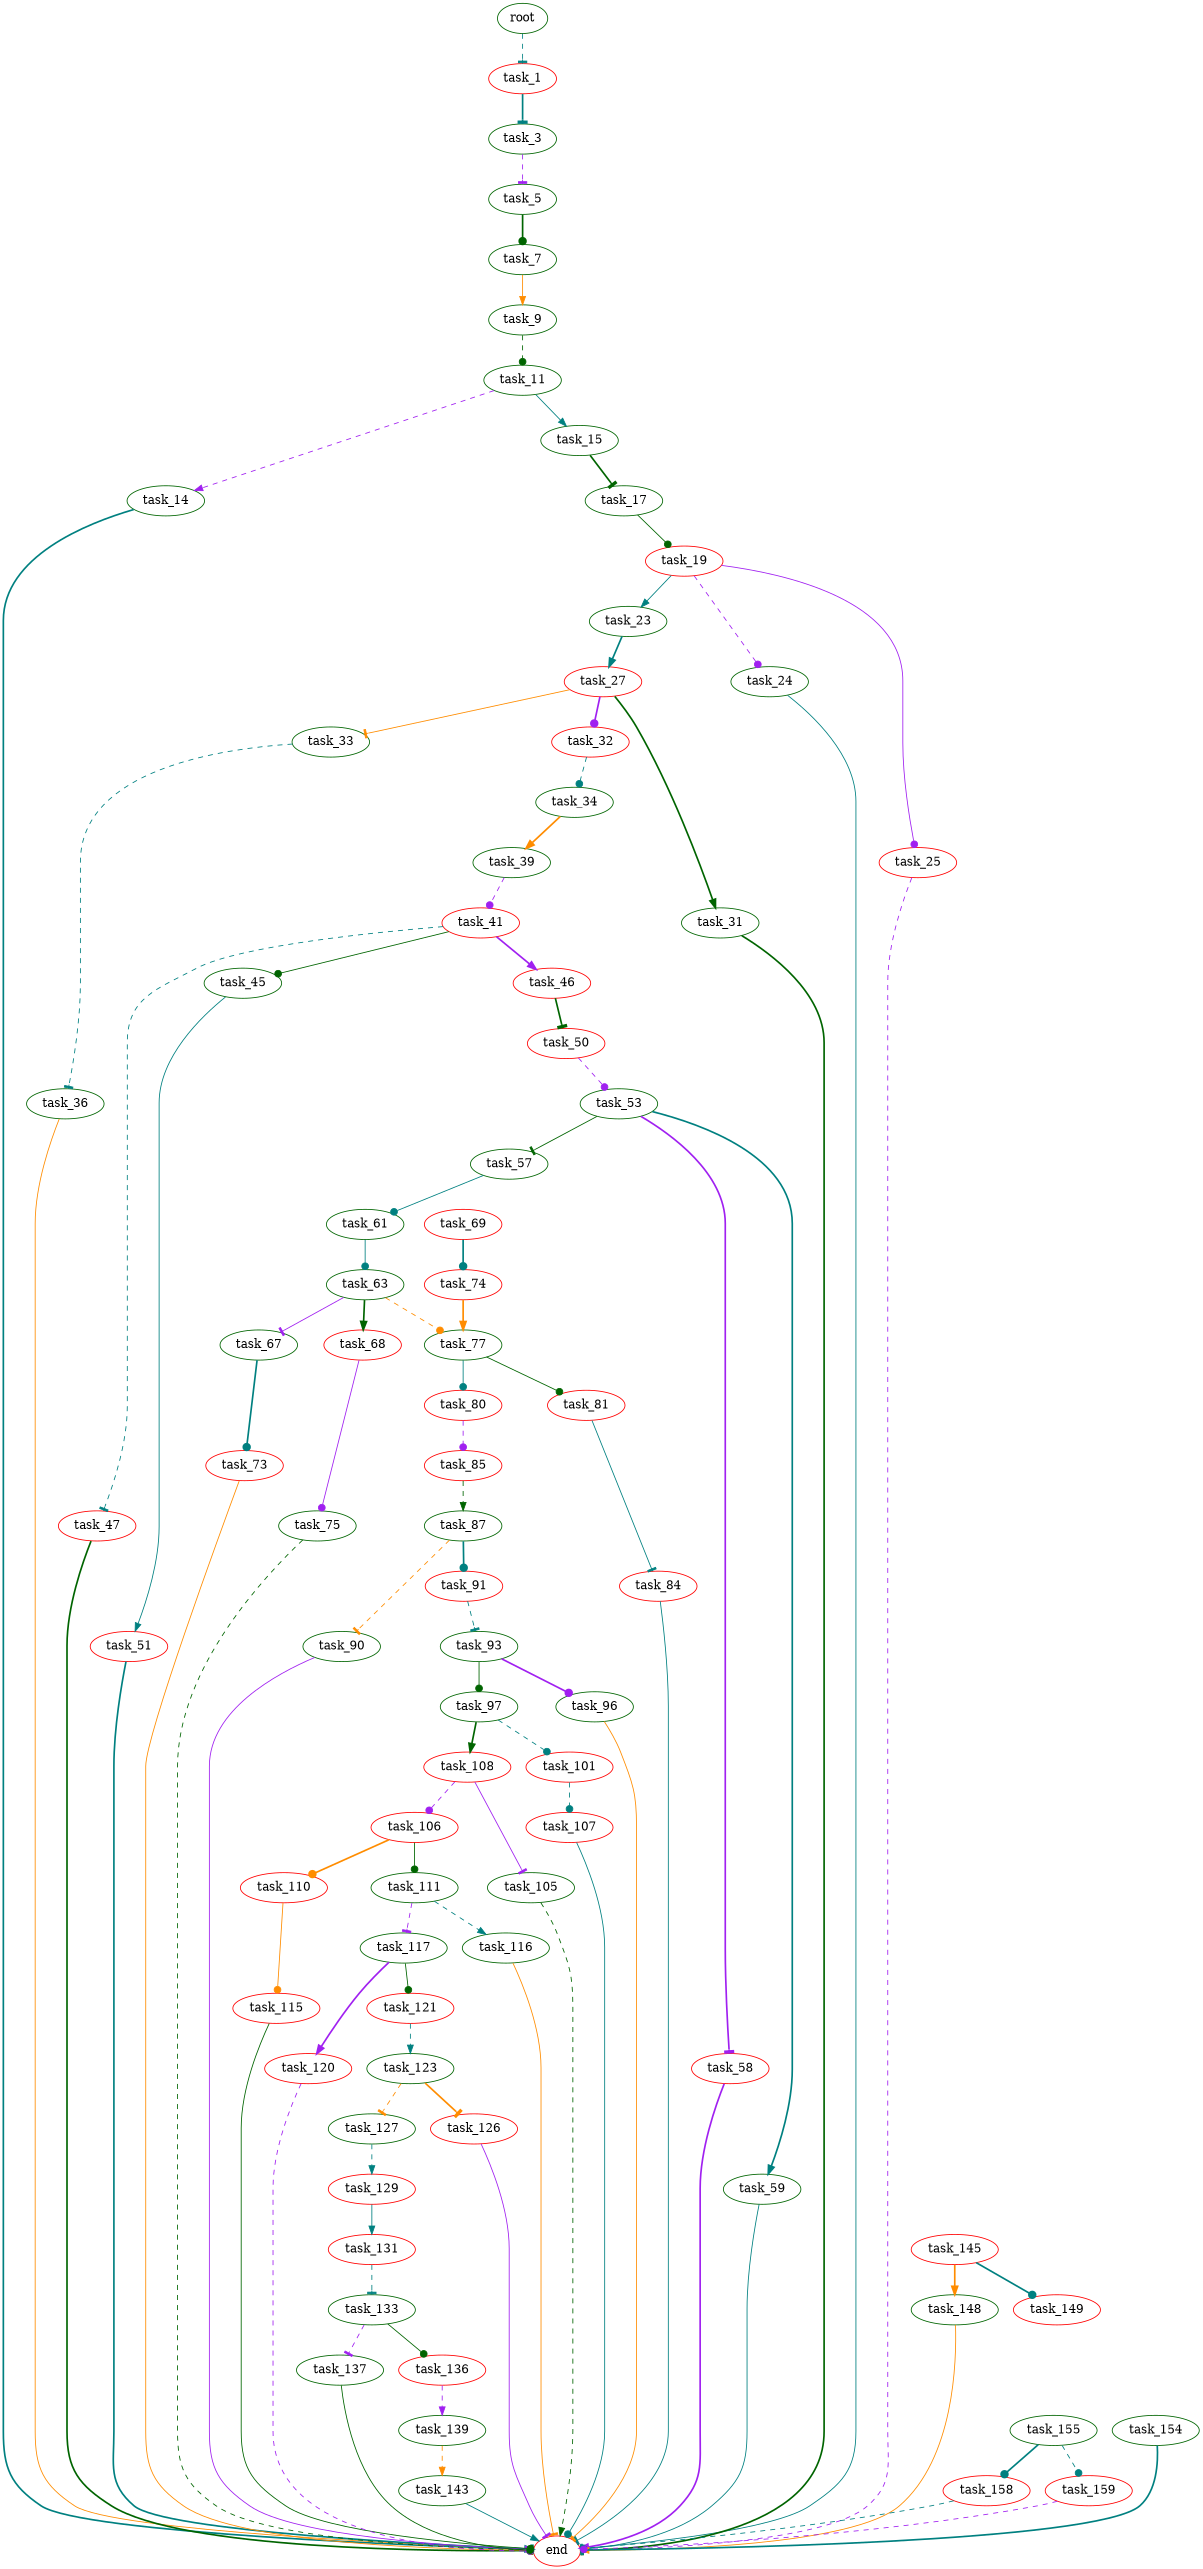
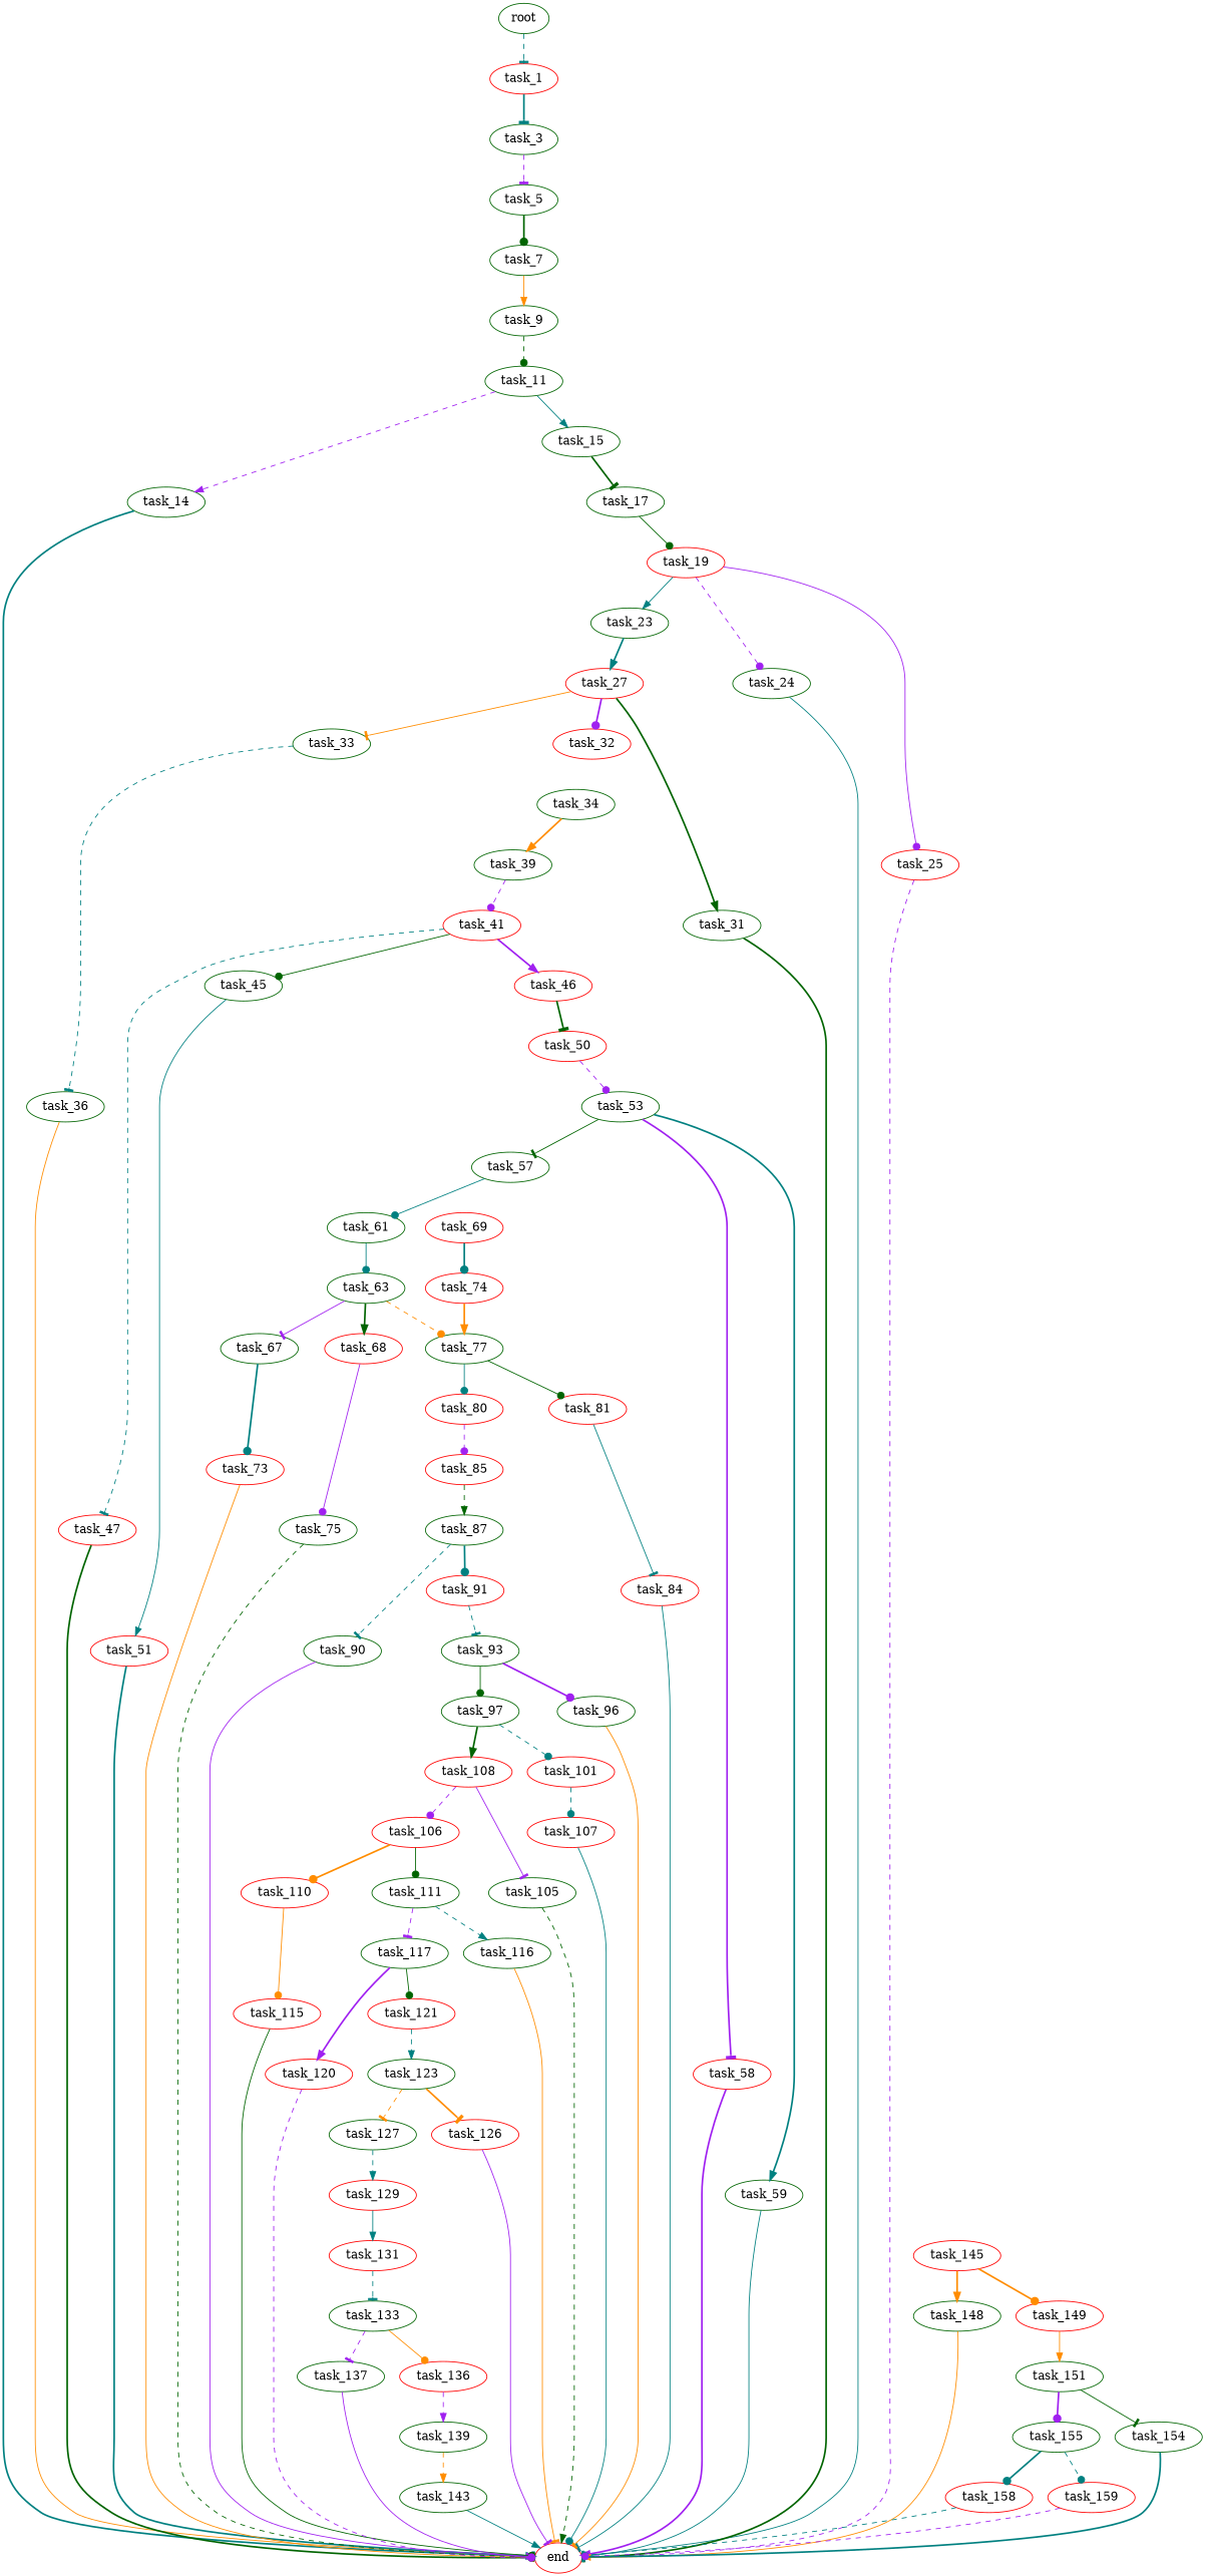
  digraph {
    node [color=darkgreen]
    edge [arrowhead=dot color=teal style=solid]
    task_1 [color=red]
    root
    task_3
    task_5
    task_7
    task_9
    task_11
    task_14
    task_15
    end [color=red]
    task_17
    task_19 [color=red]
    task_23
    task_24
    task_25 [color=red]
    task_27 [color=red]
    task_31
    task_32 [color=red]
    task_33
    n20 [label=task_34]
    task_36
    task_39
    task_41 [color=red]
    task_45
    task_46 [color=red]
    task_47 [color=red]
    task_51 [color=red]
    task_50 [color=red]
    task_53
    task_57
    task_58 [color=red]
    task_59
    task_61
    task_63
    task_67
    task_68 [color=red]
    task_77
    task_73 [color=red]
    task_75
    task_69 [color=red]
    task_74 [color=red]
    task_80 [color=red]
    task_81 [color=red]
    task_85 [color=red]
    task_84 [color=red]
    task_87
    task_90
    task_91 [color=red]
    task_93
    task_96
    task_97
    n52 [color=red label=task_108]
    task_101 [color=red]
    task_105
    task_106 [color=red]
    task_107 [color=red]
    task_110 [color=red]
    task_111
    task_115 [color=red]
    task_116
    task_117
    task_120 [color=red]
    task_121 [color=red]
    task_123
    task_126 [color=red]
    task_127
    task_129 [color=red]
    task_131 [color=red]
    task_133
    task_136 [color=red]
    task_137
    task_139
    task_143
    task_145 [color=red]
    task_148
    task_149 [color=red]
+   task_151
    task_154
    task_155
    task_158 [color=red]
    task_159 [color=red]
    task_1 -> task_3 [arrowhead=tee style=bold]
    root -> task_1 [arrowhead=tee style=dashed]
    task_3 -> task_5 [arrowhead=tee color=purple style=dashed]
    task_5 -> task_7 [color=darkgreen style=bold]
    task_7 -> task_9 [arrowhead=normal color=darkorange]
    task_9 -> task_11 [color=darkgreen style=dashed]
    task_11 -> task_14 [arrowhead=normal color=purple style=dashed]
    task_11 -> task_15 [arrowhead=normal]
    task_14 -> end [arrowhead=tee style=bold]
    task_15 -> task_17 [arrowhead=tee color=darkgreen style=bold]
    task_17 -> task_19 [color=darkgreen]
    task_19 -> task_23 [arrowhead=normal]
    task_19 -> task_24 [color=purple style=dashed]
    task_19 -> task_25 [color=purple]
    task_23 -> task_27 [arrowhead=normal style=bold]
    task_24 -> end
    task_25 -> end [arrowhead=tee color=purple style=dashed]
    task_27 -> task_31 [arrowhead=normal color=darkgreen style=bold]
    task_27 -> task_32 [color=purple style=bold]
    task_27 -> task_33 [arrowhead=tee color=darkorange]
    task_31 -> end [arrowhead=tee color=darkgreen style=bold]
-   task_32 -> n20 [style=dashed]
    task_33 -> task_36 [arrowhead=tee style=dashed]
    n20 -> task_39 [arrowhead=normal color=darkorange style=bold]
    task_36 -> end [color=darkorange]
    task_39 -> task_41 [color=purple style=dashed]
    task_41 -> task_45 [color=darkgreen]
    task_41 -> task_46 [arrowhead=normal color=purple style=bold]
    task_41 -> task_47 [arrowhead=tee style=dashed]
    task_45 -> task_51 [arrowhead=normal]
    task_46 -> task_50 [arrowhead=tee color=darkgreen style=bold]
    task_47 -> end [color=darkgreen style=bold]
    task_51 -> end [arrowhead=normal style=bold]
    task_50 -> task_53 [color=purple style=dashed]
    task_53 -> task_57 [arrowhead=tee color=darkgreen]
    task_53 -> task_58 [arrowhead=tee color=purple style=bold]
    task_53 -> task_59 [arrowhead=normal style=bold]
    task_57 -> task_61
    task_58 -> end [arrowhead=normal color=purple style=bold]
    task_59 -> end
    task_61 -> task_63
    task_63 -> task_67 [arrowhead=tee color=purple]
    task_63 -> task_68 [arrowhead=normal color=darkgreen style=bold]
    task_63 -> task_77 [color=darkorange style=dashed]
    task_67 -> task_73 [style=bold]
    task_68 -> task_75 [color=purple]
    task_77 -> task_80
    task_77 -> task_81 [color=darkgreen]
    task_73 -> end [arrowhead=tee color=darkorange]
    task_75 -> end [arrowhead=tee color=darkgreen style=dashed]
    task_69 -> task_74 [style=bold]
    task_74 -> task_77 [arrowhead=normal color=darkorange style=bold]
    task_80 -> task_85 [color=purple style=dashed]
    task_81 -> task_84 [arrowhead=tee]
    task_85 -> task_87 [arrowhead=normal color=darkgreen style=dashed]
    task_84 -> end [arrowhead=tee]
-   task_87 -> task_90 [arrowhead=tee color=darkorange style=dashed]
+   task_87 -> task_90 [arrowhead=tee style=dashed]
    task_87 -> task_91 [style=bold]
    task_90 -> end [arrowhead=normal color=purple]
    task_91 -> task_93 [arrowhead=tee style=dashed]
    task_93 -> task_96 [color=purple style=bold]
    task_93 -> task_97 [color=darkgreen]
    task_96 -> end [arrowhead=tee color=darkorange]
    task_97 -> n52 [arrowhead=normal color=darkgreen style=bold]
    task_97 -> task_101 [style=dashed]
    n52 -> task_105 [arrowhead=tee color=purple]
    n52 -> task_106 [color=purple style=dashed]
    task_101 -> task_107 [style=dashed]
    task_105 -> end [arrowhead=normal color=darkgreen style=dashed]
    task_106 -> task_110 [color=darkorange style=bold]
    task_106 -> task_111 [color=darkgreen]
    task_107 -> end
    task_110 -> task_115 [color=darkorange]
    task_111 -> task_116 [arrowhead=normal style=dashed]
    task_111 -> task_117 [arrowhead=tee color=purple style=dashed]
    task_115 -> end [color=darkgreen]
    task_116 -> end [arrowhead=tee color=darkorange]
    task_117 -> task_120 [arrowhead=normal color=purple style=bold]
    task_117 -> task_121 [color=darkgreen]
    task_120 -> end [color=purple style=dashed]
    task_121 -> task_123 [arrowhead=normal style=dashed]
    task_123 -> task_126 [arrowhead=tee color=darkorange style=bold]
    task_123 -> task_127 [arrowhead=tee color=darkorange style=dashed]
    task_126 -> end [arrowhead=tee color=purple]
    task_127 -> task_129 [arrowhead=normal style=dashed]
    task_129 -> task_131 [arrowhead=normal]
    task_131 -> task_133 [arrowhead=tee style=dashed]
-   task_133 -> task_136 [color=darkgreen]
+   task_133 -> task_136 [color=darkorange]
    task_133 -> task_137 [arrowhead=tee color=purple style=dashed]
    task_136 -> task_139 [arrowhead=normal color=purple style=dashed]
-   task_137 -> end [color=darkgreen]
+   task_137 -> end [color=purple]
    task_139 -> task_143 [arrowhead=normal color=darkorange style=dashed]
    task_143 -> end [arrowhead=normal]
    task_145 -> task_148 [arrowhead=normal color=darkorange style=bold]
-   task_145 -> task_149 [style=bold]
+   task_145 -> task_149 [color=darkorange style=bold]
    task_148 -> end [arrowhead=normal color=darkorange]
+   task_149 -> task_151 [arrowhead=normal color=darkorange]
+   task_151 -> task_154 [arrowhead=tee color=darkgreen]
+   task_151 -> task_155 [color=purple style=bold]
    task_154 -> end [arrowhead=tee style=bold]
    task_155 -> task_158 [style=bold]
    task_155 -> task_159 [style=dashed]
    task_158 -> end [arrowhead=tee style=dashed]
    task_159 -> end [color=purple style=dashed]
  }
